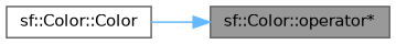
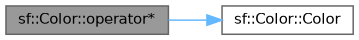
  digraph {
    rankdir=LR
    node [fontname=Helvetica fontsize=10 shape=box style=filled]
    n1 [color=gray40 fillcolor=grey60 fontcolor=black height=0.2 label="sf::Color::operator*" width=0.4]
    n2 [color=grey40 fillcolor=white height=0.2 label="sf::Color::Color" width=0.4]
-   n2 -> n1 [color=steelblue1 fontname=Helvetica fontsize=10 labelfontname=Helvetica labelfontsize=10 style=solid]
+   n1 -> n2 [color=steelblue1 fontname=Helvetica fontsize=10 labelfontname=Helvetica labelfontsize=10 style=solid]
  }
